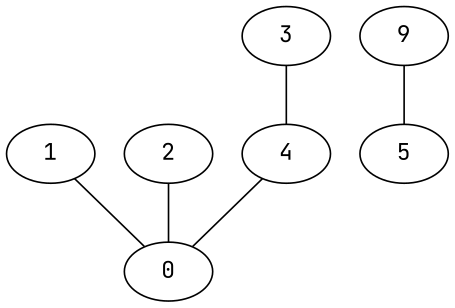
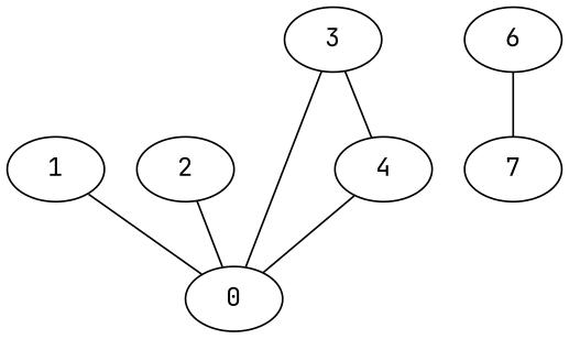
  graph {
    fontname="JetBrains Mono"
    node [fontname="JetBrains Mono"]
    edge [fontname="JetBrains Mono"]
    n1 [label=0]
    n2 [label=1]
    n3 [label=2]
    n4 [label=3]
    n5 [label=4]
-   n6 [label=5]
-   n7 [label=9]
+   n6 [label=7]
+   n7 [label=6]
    n2 -- n1
    n3 -- n1
+   n4 -- n1
    n4 -- n5
    n5 -- n1
    n7 -- n6
  }
